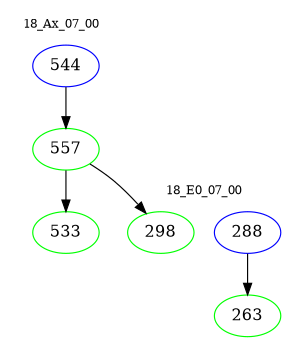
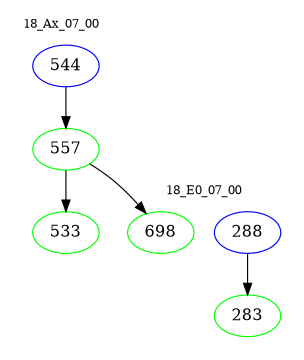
  digraph {
    node [color=green]
    edge [color=black]
    n1 [color=blue label=544]
    n2 [label=533]
    n3 [label=557]
    n4 [color=blue label=288]
-   n5 [label=263]
-   n6 [label=298]
+   n5 [label=283]
+   n6 [label=698]
    subgraph cluster_1 {
      color=white
      fontsize=10
      label="18_Ax_07_00"
      n1
      n2
      n3
    }
    subgraph cluster_2 {
      color=white
      fontsize=10
      label="18_E0_07_00"
      n4
      n5
      n6
    }
    n1 -> n3
    n3 -> n2
    n3 -> n6
    n4 -> n5
  }
